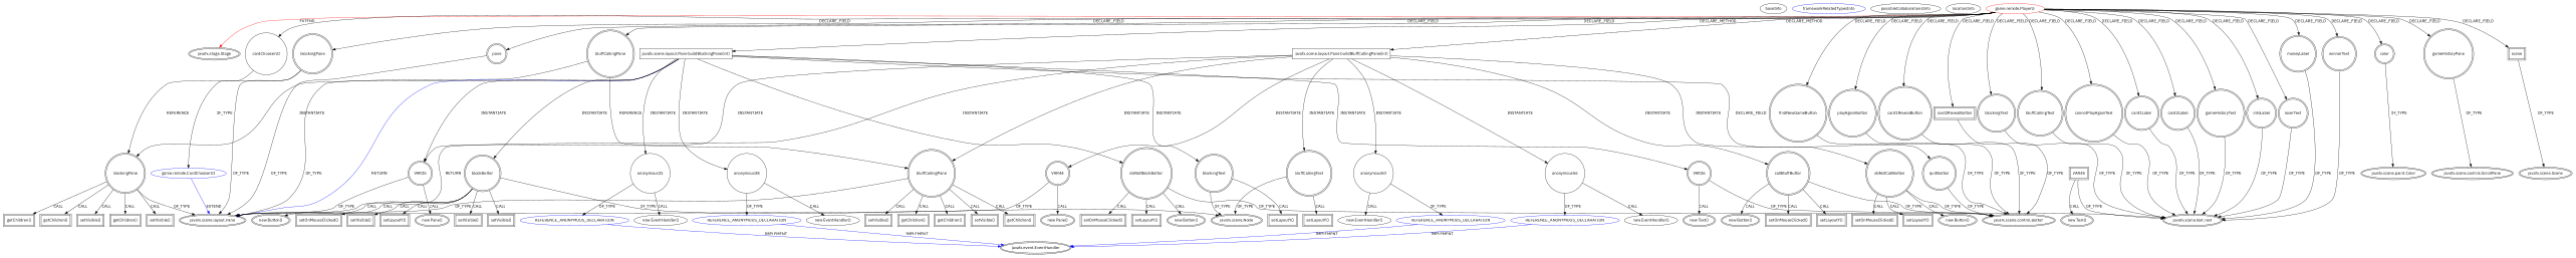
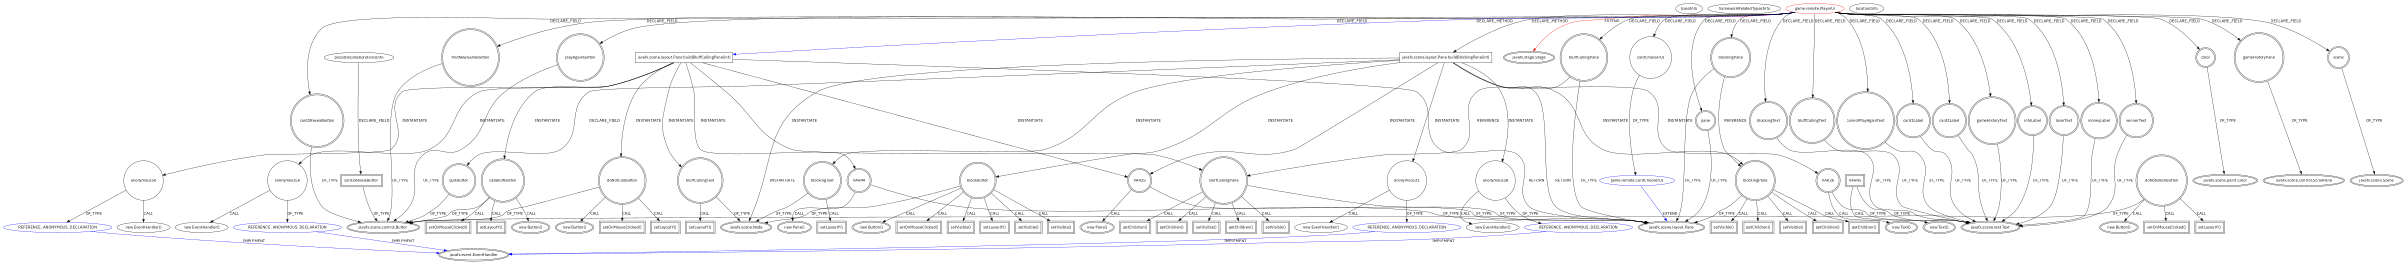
  digraph {
    fontname="IBM Plex Sans"
    node [fontname="IBM Plex Sans" isFrameworkType=true vertexType=INSIDE_CALL peripheries=2 shape=circle]
    edge [fontname="IBM Plex Sans"]
    baseInfo [category=extension_graph graphId=579 isAnonymous=false possibleRelation=true isFrameworkType="" vertexType="" peripheries="" shape=""]
-   frameworkRelatedTypesInfo [0="javafx.stage.Stage" color=blue isFrameworkType="" vertexType="" peripheries="" shape=""]
+   frameworkRelatedTypesInfo [0="javafx.stage.Stage" isFrameworkType="" vertexType="" peripheries="" shape=""]
    possibleCollaborationsInfo [0="579~FIELD_DECLARATION-~javafx.stage.Stage ~javafx.scene.layout.Pane ~false~false" 1="579~CLIENT_METHOD_DECLARATION-INSTANTIATION-~javafx.stage.Stage ~javafx.event.EventHandler ~false~true" isFrameworkType="" vertexType="" peripheries="" shape=""]
    locationInfo [contextSignature=PlayerUi filePath="/JCake-CoupGameProgram/CoupGameProgram-master/src/game/remote/PlayerUi.java" graphId=579 projectName="JCake-CoupGameProgram" isFrameworkType="" vertexType="" peripheries="" shape=""]
    n5 [color=red isFrameworkType=false label="game.remote.PlayerUi" vertexType=ROOT_CLIENT_CLASS_DECLARATION peripheries="" shape=""]
    n6 [label="javafx.stage.Stage" vertexType=FRAMEWORK_CLASS_TYPE shape=""]
    n7 [label=blockingPane vertexType=FIELD_DECLARATION]
    n8 [label=blockingText vertexType=FIELD_DECLARATION]
    n9 [label=bluffCallingPane vertexType=FIELD_DECLARATION]
    n10 [label=bluffCallingText vertexType=FIELD_DECLARATION]
    n11 [label=cannotPlayAgainText vertexType=FIELD_DECLARATION]
    n12 [label=card1Label vertexType=FIELD_DECLARATION]
    n13 [label=card1RevealButton vertexType=FIELD_DECLARATION]
    n14 [label=card2Label vertexType=FIELD_DECLARATION]
    n15 [label=card2RevealButton shape=box vertexType=FIELD_DECLARATION]
    n16 [isFrameworkType=false label=cardChooserUI vertexType=FIELD_DECLARATION peripheries=""]
    n17 [label=color vertexType=FIELD_DECLARATION]
    n18 [label=findNewGameButton vertexType=FIELD_DECLARATION]
    n19 [label=gameHistoryPane vertexType=FIELD_DECLARATION]
    n20 [label=gameHistoryText vertexType=FIELD_DECLARATION]
    n21 [label=infoLabel vertexType=FIELD_DECLARATION]
    n22 [label=loserText vertexType=FIELD_DECLARATION]
    n23 [label=moneyLabel vertexType=FIELD_DECLARATION]
    n24 [label=pane vertexType=FIELD_DECLARATION]
    n25 [label=playAgainButton vertexType=FIELD_DECLARATION]
-   n26 [label=scene shape=box vertexType=FIELD_DECLARATION]
+   n26 [label=scene vertexType=FIELD_DECLARATION]
    n27 [label=winnerText vertexType=FIELD_DECLARATION]
    n28 [isFrameworkType=false label="javafx.scene.layout.Pane buildBlockingPane(int)" shape=box vertexType=CLIENT_METHOD_DECLARATION peripheries=""]
    n29 [isFrameworkType=false label="javafx.scene.layout.Pane buildBluffCallingPane(int)" shape=box vertexType=CLIENT_METHOD_DECLARATION peripheries=""]
    n30 [label="javafx.scene.layout.Pane" vertexType=FRAMEWORK_CLASS_TYPE shape=""]
    n31 [label=blockingPane vertexType=VARIABLE_EXPRESION]
    n32 [label="javafx.scene.text.Text" vertexType=FRAMEWORK_CLASS_TYPE shape=""]
    n33 [label=bluffCallingPane vertexType=VARIABLE_EXPRESION]
    n34 [label="javafx.scene.control.Button" vertexType=FRAMEWORK_CLASS_TYPE shape=""]
    n35 [color=blue isFrameworkType=false label="game.remote.CardChooserUI" vertexType=REFERENCE_CLIENT_CLASS_DECLARATION peripheries="" shape=""]
    n36 [label="javafx.scene.paint.Color" vertexType=FRAMEWORK_CLASS_TYPE shape=""]
    n37 [label="javafx.scene.control.ScrollPane" vertexType=FRAMEWORK_CLASS_TYPE shape=""]
    n38 [label=quitButton vertexType=FIELD_DECLARATION]
    n39 [label="javafx.scene.Scene" vertexType=FRAMEWORK_CLASS_TYPE shape=""]
    n40 [label=VAR25 vertexType=VARIABLE_EXPRESION]
    n41 [label=VAR26 vertexType=VARIABLE_EXPRESION]
    n42 [label=blockingText vertexType=VARIABLE_EXPRESION]
    n43 [label=doNotBlockButton vertexType=VARIABLE_EXPRESION]
    n44 [isFrameworkType=false label=anonymous31 vertexType=VARIABLE_EXPRESION peripheries=""]
    n45 [label=blockButton vertexType=VARIABLE_EXPRESION]
    n46 [isFrameworkType=false label=anonymous38 vertexType=VARIABLE_EXPRESION peripheries=""]
    n47 [label=VAR44 vertexType=VARIABLE_EXPRESION]
    n48 [label=bluffCallingText vertexType=VARIABLE_EXPRESION]
    n49 [label=callBluffButton vertexType=VARIABLE_EXPRESION]
    n50 [isFrameworkType=false label=anonymous50 vertexType=VARIABLE_EXPRESION peripheries=""]
    n51 [label=doNotCallButton vertexType=VARIABLE_EXPRESION]
    n52 [isFrameworkType=false label=anonymous56 vertexType=VARIABLE_EXPRESION peripheries=""]
    n53 [label="getChildren()" shape=box]
    n54 [label="setVisible()" shape=box]
    n55 [label="getChildren()" shape=box]
    n56 [label="setVisible()" shape=box]
    n57 [label="getChildren()" shape=box]
    n58 [label="getChildren()" shape=box]
    n59 [label="setVisible()" shape=box]
    n60 [label="getChildren()" shape=box]
    n61 [label="setVisible()" shape=box]
    n62 [label="getChildren()" shape=box]
    n63 [label="new Pane()" vertexType=CONSTRUCTOR_CALL shape=""]
    n64 [label="new Text()" vertexType=CONSTRUCTOR_CALL shape=""]
    n65 [label="javafx.scene.Node" vertexType=FRAMEWORK_CLASS_TYPE shape=""]
    n66 [label="setLayoutY()" shape=box]
    n67 [label="new Button()" vertexType=CONSTRUCTOR_CALL shape=""]
    n68 [label="setOnMouseClicked()" shape=box]
    n69 [label="setLayoutY()" shape=box]
    n70 [color=blue isFrameworkType=false label=REFERENCE_ANONYMOUS_DECLARATION vertexType=REFERENCE_ANONYMOUS_DECLARATION peripheries="" shape=""]
    n71 [isFrameworkType=false label="new EventHandler()" vertexType=CONSTRUCTOR_CALL peripheries="" shape=""]
    n72 [label="setVisible()" shape=box]
    n73 [label="new Button()" vertexType=CONSTRUCTOR_CALL shape=""]
    n74 [label="setOnMouseClicked()" shape=box]
    n75 [label="setVisible()" shape=box]
    n76 [label="setLayoutY()" shape=box]
    n77 [label="setVisible()" shape=box]
    n78 [color=blue isFrameworkType=false label=REFERENCE_ANONYMOUS_DECLARATION vertexType=REFERENCE_ANONYMOUS_DECLARATION peripheries="" shape=""]
    n79 [isFrameworkType=false label="new EventHandler()" vertexType=CONSTRUCTOR_CALL peripheries="" shape=""]
    n80 [label="javafx.event.EventHandler" vertexType=FRAMEWORK_INTERFACE_TYPE shape=""]
    n81 [label="new Pane()" vertexType=CONSTRUCTOR_CALL shape=""]
    n82 [label=VAR45 shape=box vertexType=VARIABLE_EXPRESION]
    n83 [label="new Text()" vertexType=CONSTRUCTOR_CALL shape=""]
    n84 [label="setLayoutY()" shape=box]
    n85 [label="new Button()" vertexType=CONSTRUCTOR_CALL shape=""]
    n86 [label="setOnMouseClicked()" shape=box]
    n87 [label="setLayoutY()" shape=box]
    n88 [color=blue isFrameworkType=false label=REFERENCE_ANONYMOUS_DECLARATION vertexType=REFERENCE_ANONYMOUS_DECLARATION peripheries="" shape=""]
    n89 [isFrameworkType=false label="new EventHandler()" vertexType=CONSTRUCTOR_CALL peripheries="" shape=""]
    n90 [label="new Button()" vertexType=CONSTRUCTOR_CALL shape=""]
    n91 [label="setOnMouseClicked()" shape=box]
    n92 [label="setLayoutY()" shape=box]
    n93 [color=blue isFrameworkType=false label=REFERENCE_ANONYMOUS_DECLARATION vertexType=REFERENCE_ANONYMOUS_DECLARATION peripheries="" shape=""]
    n94 [isFrameworkType=false label="new EventHandler()" vertexType=CONSTRUCTOR_CALL peripheries="" shape=""]
    n5 -> n6 [color=red label=EXTEND]
    n5 -> n7 [label=DECLARE_FIELD]
    n5 -> n8 [label=DECLARE_FIELD]
    n5 -> n9 [label=DECLARE_FIELD]
    n5 -> n10 [label=DECLARE_FIELD]
    n5 -> n11 [label=DECLARE_FIELD]
    n5 -> n12 [label=DECLARE_FIELD]
    n5 -> n13 [label=DECLARE_FIELD]
    n5 -> n14 [label=DECLARE_FIELD]
-   n5 -> n15 [label=DECLARE_FIELD]
+   possibleCollaborationsInfo -> n15 [label=DECLARE_FIELD]
    n5 -> n16 [label=DECLARE_FIELD]
    n5 -> n17 [label=DECLARE_FIELD]
    n5 -> n18 [label=DECLARE_FIELD]
    n5 -> n19 [label=DECLARE_FIELD]
    n5 -> n20 [label=DECLARE_FIELD]
    n5 -> n21 [label=DECLARE_FIELD]
    n5 -> n22 [label=DECLARE_FIELD]
    n5 -> n23 [label=DECLARE_FIELD]
    n5 -> n24 [label=DECLARE_FIELD]
    n5 -> n25 [label=DECLARE_FIELD]
    n5 -> n26 [label=DECLARE_FIELD]
    n5 -> n27 [label=DECLARE_FIELD]
    n5 -> n28 [label=DECLARE_METHOD]
-   n5 -> n29 [label=DECLARE_METHOD]
+   n5 -> n29 [label=DECLARE_METHOD color=blue]
    n7 -> n30 [label=OF_TYPE]
    n7 -> n31 [label=REFERENCE]
    n8 -> n32 [label=OF_TYPE]
    n9 -> n30 [label=OF_TYPE]
    n9 -> n33 [label=REFERENCE]
    n10 -> n32 [label=OF_TYPE]
    n11 -> n32 [label=OF_TYPE]
    n12 -> n32 [label=OF_TYPE]
    n13 -> n34 [label=OF_TYPE]
    n14 -> n32 [label=OF_TYPE]
    n15 -> n34 [label=OF_TYPE]
    n16 -> n35 [label=OF_TYPE]
    n17 -> n36 [label=OF_TYPE]
    n18 -> n34 [label=OF_TYPE]
    n19 -> n37 [label=OF_TYPE]
    n20 -> n32 [label=OF_TYPE]
    n21 -> n32 [label=OF_TYPE]
    n22 -> n32 [label=OF_TYPE]
    n23 -> n32 [label=OF_TYPE]
    n24 -> n30 [label=OF_TYPE]
    n25 -> n34 [label=OF_TYPE]
    n26 -> n39 [label=OF_TYPE]
    n27 -> n32 [label=OF_TYPE]
-   n28 -> n30 [label=RETURN color=blue]
+   n28 -> n30 [label=RETURN]
    n28 -> n31 [label=INSTANTIATE]
    n28 -> n38 [label=DECLARE_FIELD]
    n28 -> n40 [label=INSTANTIATE]
    n28 -> n41 [label=INSTANTIATE]
    n28 -> n42 [label=INSTANTIATE]
-   n28 -> n43 [label=INSTANTIATE]
+   n28 -> n65 [label=INSTANTIATE]
    n28 -> n44 [label=INSTANTIATE]
    n28 -> n45 [label=INSTANTIATE]
    n28 -> n46 [label=INSTANTIATE]
    n29 -> n30 [label=RETURN]
    n29 -> n33 [label=INSTANTIATE]
    n29 -> n40 [label=INSTANTIATE]
    n29 -> n47 [label=INSTANTIATE]
    n29 -> n48 [label=INSTANTIATE]
    n29 -> n49 [label=INSTANTIATE]
    n29 -> n50 [label=INSTANTIATE]
    n29 -> n51 [label=INSTANTIATE]
    n29 -> n52 [label=INSTANTIATE]
    n31 -> n30 [label=OF_TYPE]
    n31 -> n53 [label=CALL]
    n31 -> n54 [label=CALL]
    n31 -> n55 [label=CALL]
    n31 -> n56 [label=CALL]
    n31 -> n57 [label=CALL]
    n33 -> n30 [label=OF_TYPE]
    n33 -> n58 [label=CALL]
    n33 -> n59 [label=CALL]
    n33 -> n60 [label=CALL]
    n33 -> n61 [label=CALL]
    n33 -> n62 [label=CALL]
    n35 -> n30 [color=blue label=EXTEND]
    n38 -> n34 [label=OF_TYPE]
    n40 -> n30 [label=OF_TYPE]
    n40 -> n63 [label=CALL]
    n41 -> n32 [label=OF_TYPE]
    n41 -> n64 [label=CALL]
    n42 -> n65 [label=OF_TYPE]
    n42 -> n66 [label=CALL]
    n43 -> n34 [label=OF_TYPE]
    n43 -> n67 [label=CALL]
    n43 -> n68 [label=CALL]
    n43 -> n69 [label=CALL]
    n44 -> n70 [label=OF_TYPE]
    n44 -> n71 [label=CALL]
    n45 -> n65 [label=OF_TYPE]
    n45 -> n72 [label=CALL]
    n45 -> n73 [label=CALL]
    n45 -> n74 [label=CALL]
    n45 -> n75 [label=CALL]
    n45 -> n76 [label=CALL]
    n45 -> n77 [label=CALL]
    n46 -> n78 [label=OF_TYPE]
    n46 -> n79 [label=CALL]
    n47 -> n30 [label=OF_TYPE]
    n47 -> n81 [label=CALL]
    n48 -> n65 [label=OF_TYPE]
    n48 -> n84 [label=CALL]
    n49 -> n34 [label=OF_TYPE]
    n49 -> n85 [label=CALL]
    n49 -> n86 [label=CALL]
    n49 -> n87 [label=CALL]
    n50 -> n88 [label=OF_TYPE]
    n50 -> n89 [label=CALL]
    n51 -> n34 [label=OF_TYPE]
    n51 -> n90 [label=CALL]
    n51 -> n91 [label=CALL]
    n51 -> n92 [label=CALL]
    n52 -> n93 [label=OF_TYPE]
    n52 -> n94 [label=CALL]
    n70 -> n80 [color=blue label=IMPLEMENT]
    n78 -> n80 [color=blue label=IMPLEMENT]
    n82 -> n32 [label=OF_TYPE]
    n82 -> n83 [label=CALL]
    n88 -> n80 [color=blue label=IMPLEMENT]
    n93 -> n80 [color=blue label=IMPLEMENT]
  }
